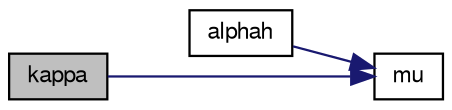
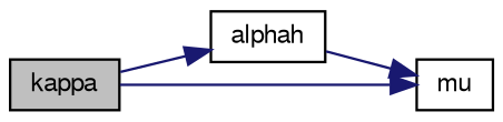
  digraph {
    rankdir=LR
    node [color=black fontname=FreeSans fontsize=10 shape=record]
    edge [color=midnightblue fontname=FreeSans fontsize=10 labelfontname=FreeSans labelfontsize=10 style=solid]
    n1 [fillcolor=grey75 fontcolor=black height=0.2 label=kappa style=filled width=0.4]
    n2 [height=0.2 label=alphah width=0.4]
    n3 [height=0.2 label=mu width=0.4]
+   n1 -> n2
    n1 -> n3
    n2 -> n3
  }
